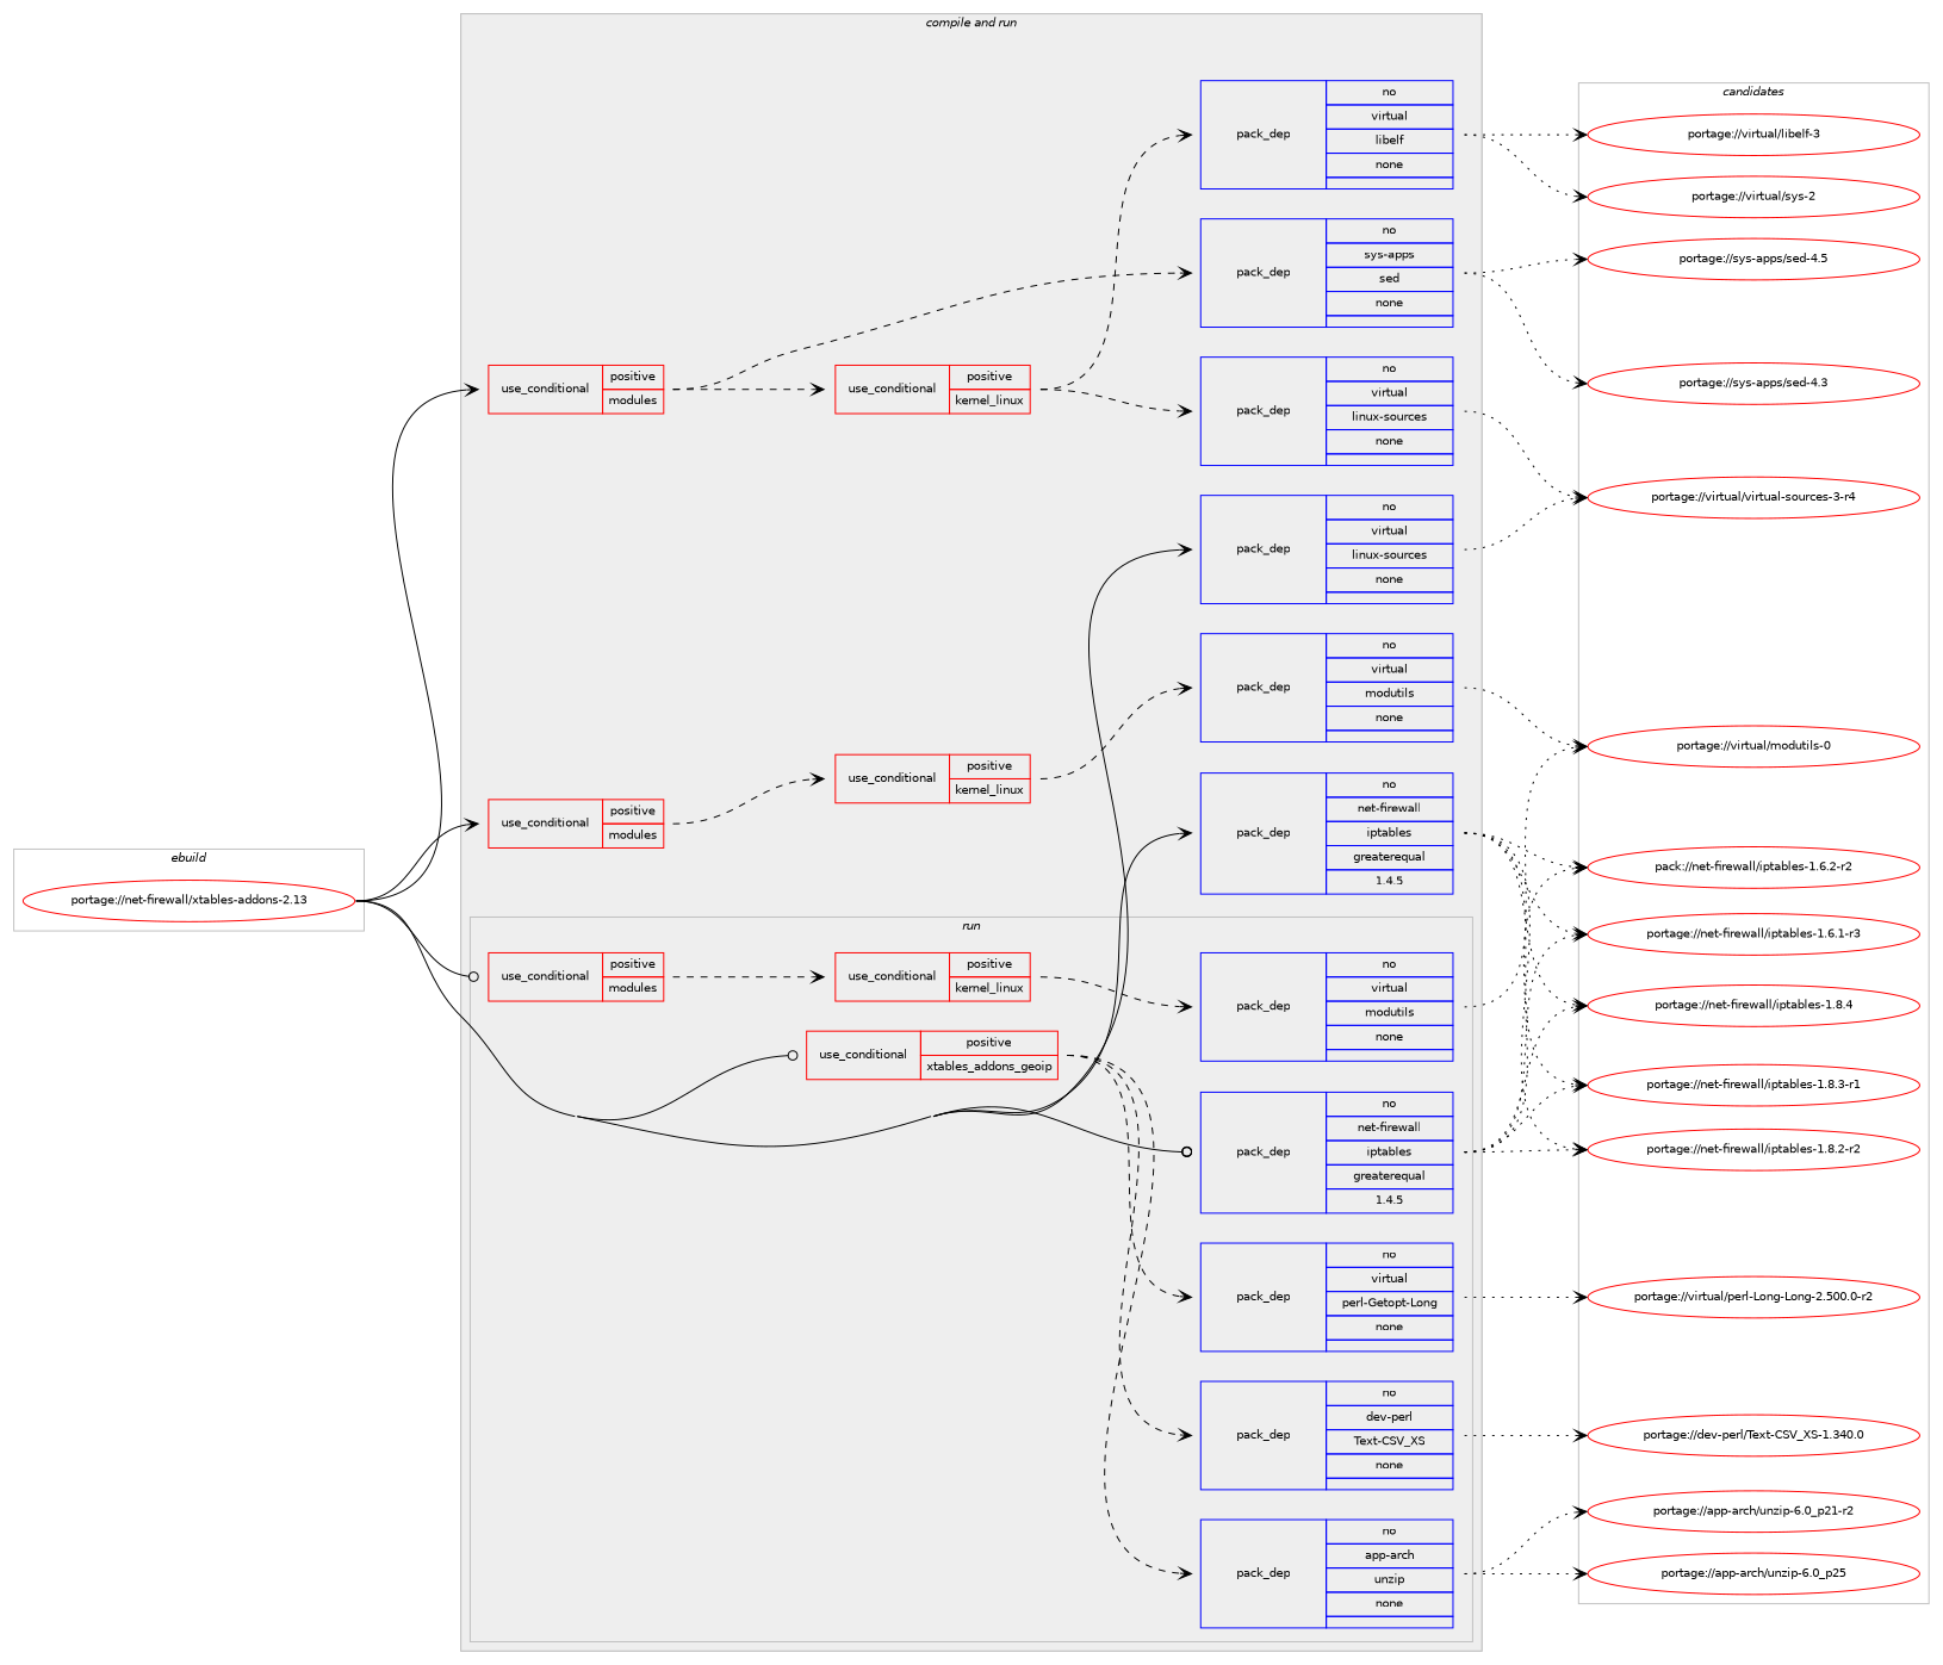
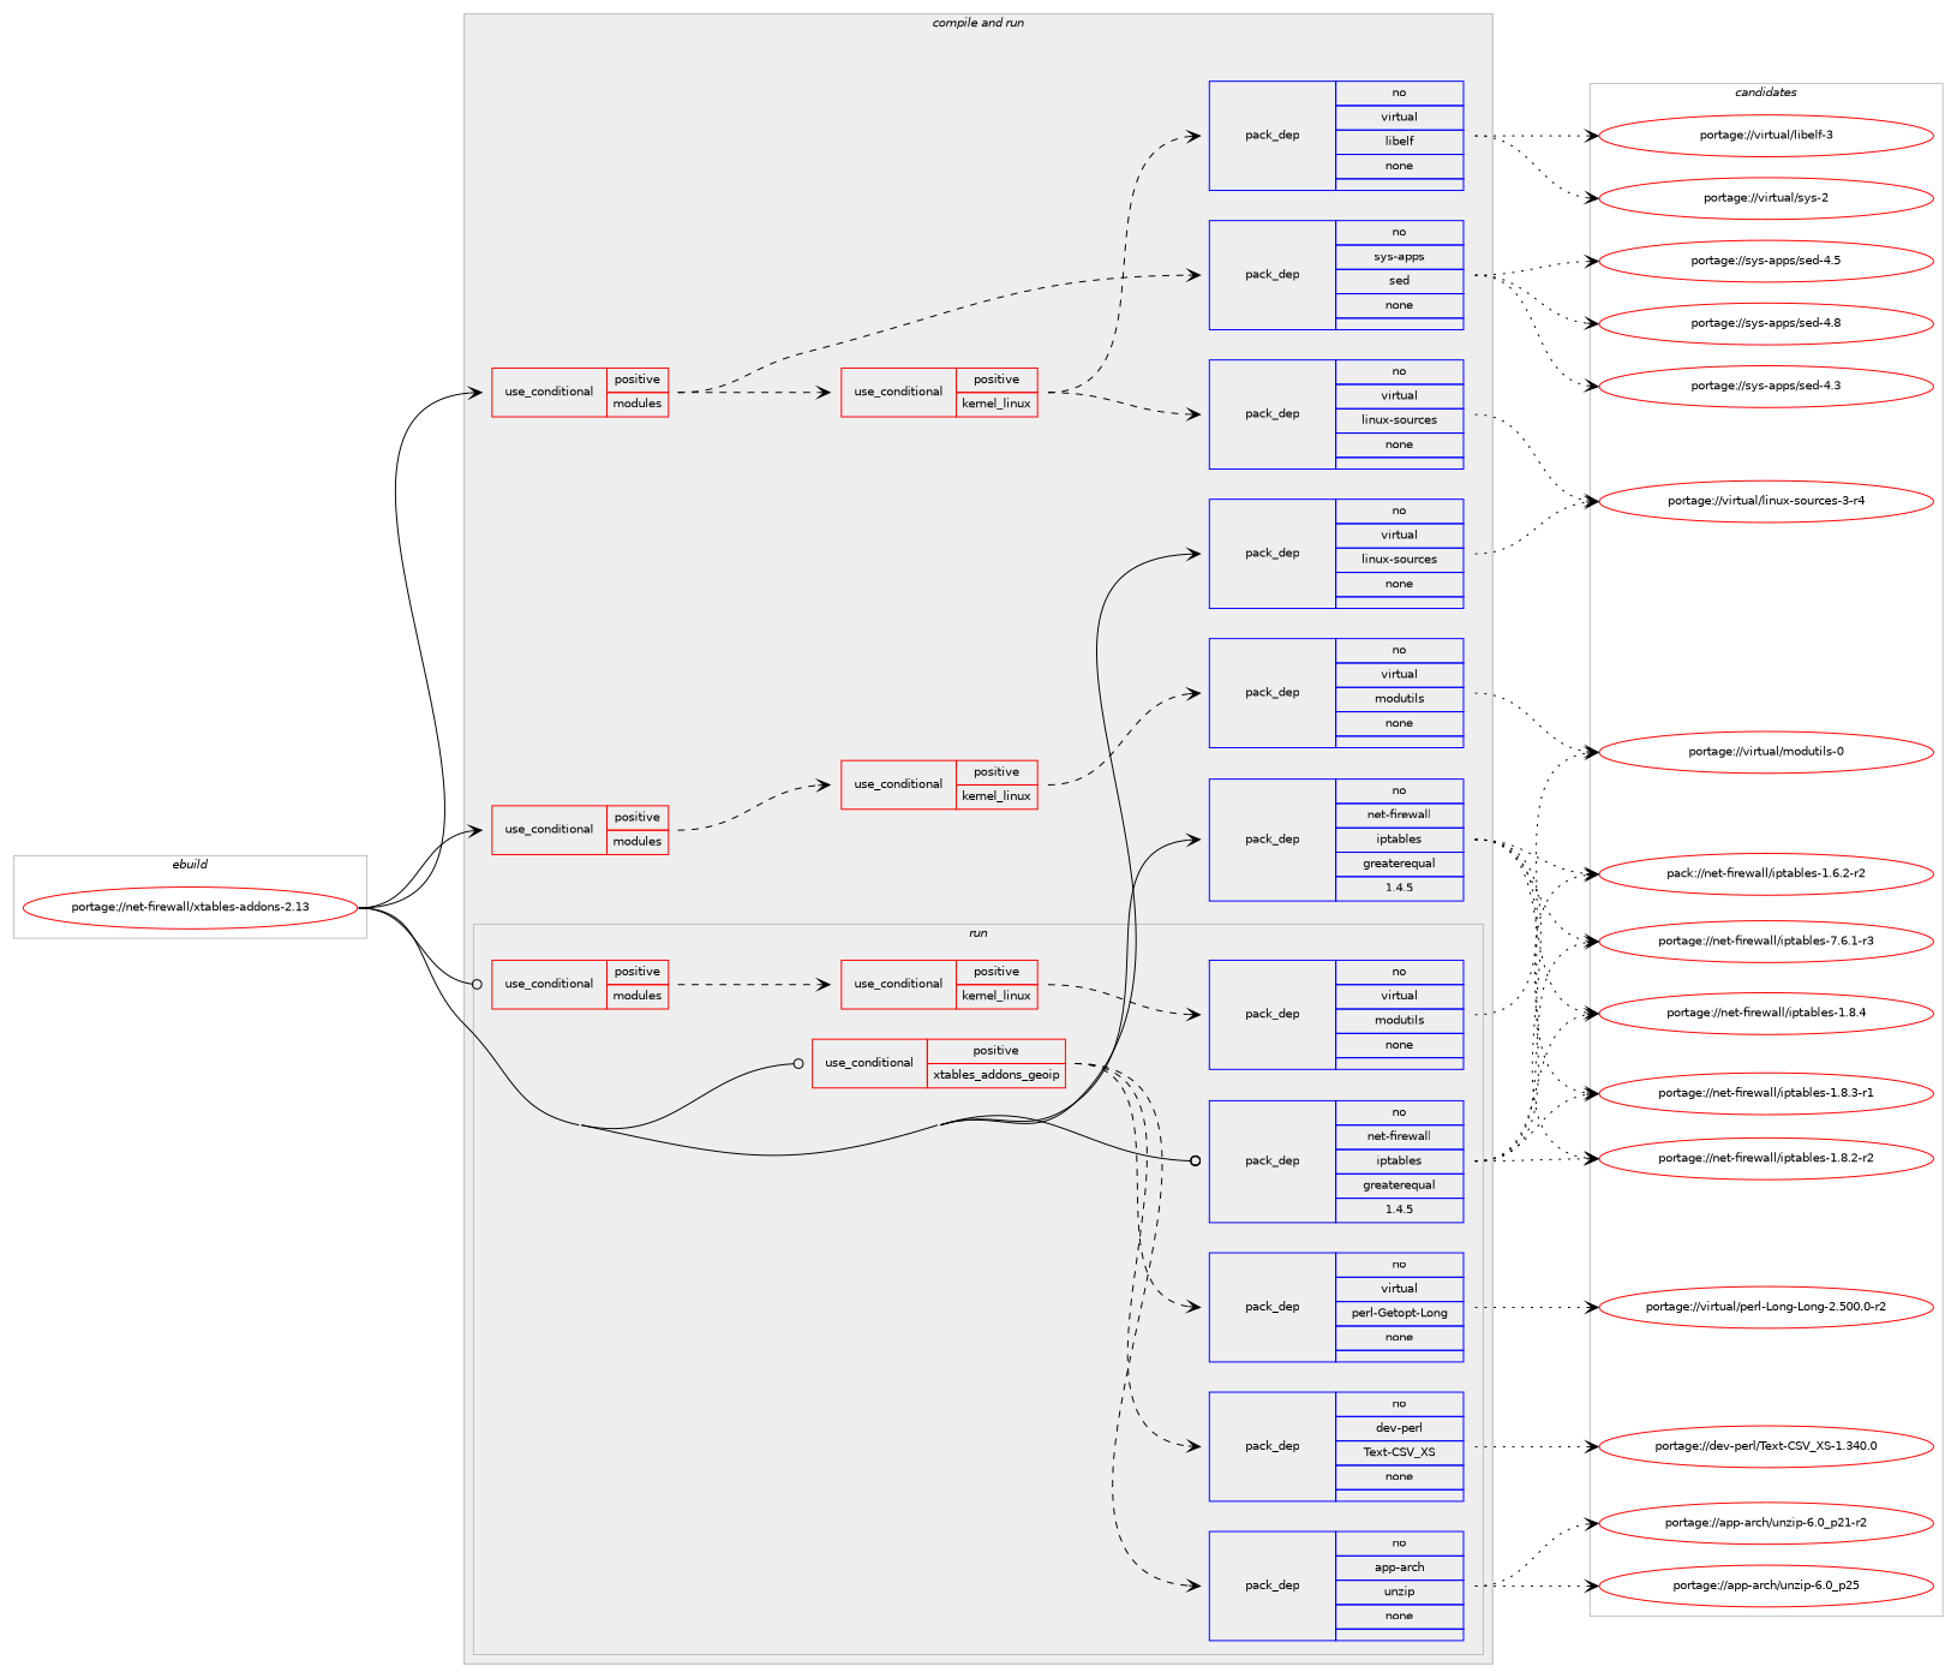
  digraph {
    compound=true
    concentrate=true
    fontname=Helvetica
    fontsize=10
    newrank=true
    rankdir=LR
    ranksep=1.5
    node [color=red fontname=Helvetica fontsize=10 shape=none]
    edge [arrowhead=vee headport=w style=dotted tailport=e weight=100]
    n1 [label="portage://net-firewall/xtables-addons-2.13" width=4 shape=""]
    n2 [color=blue label=<<TABLE BORDER="0" CELLBORDER="1" CELLSPACING="0" CELLPADDING="4" WIDTH="220"><TR><TD ROWSPAN="6" CELLPADDING="30">pack_dep</TD></TR><TR><TD WIDTH="110">no</TD></TR><TR><TD>virtual</TD></TR><TR><TD>modutils</TD></TR><TR><TD>none</TD></TR><TR><TD></TD></TR></TABLE>>]
    n3 [label=<<TABLE BORDER="0" CELLBORDER="1" CELLSPACING="0" CELLPADDING="4"><TR><TD ROWSPAN="3" CELLPADDING="10">use_conditional</TD></TR><TR><TD>positive</TD></TR><TR><TD>kernel_linux</TD></TR></TABLE>>]
    n4 [label=<<TABLE BORDER="0" CELLBORDER="1" CELLSPACING="0" CELLPADDING="4"><TR><TD ROWSPAN="3" CELLPADDING="10">use_conditional</TD></TR><TR><TD>positive</TD></TR><TR><TD>modules</TD></TR></TABLE>>]
    n5 [color=blue label=<<TABLE BORDER="0" CELLBORDER="1" CELLSPACING="0" CELLPADDING="4" WIDTH="220"><TR><TD ROWSPAN="6" CELLPADDING="30">pack_dep</TD></TR><TR><TD WIDTH="110">no</TD></TR><TR><TD>sys-apps</TD></TR><TR><TD>sed</TD></TR><TR><TD>none</TD></TR><TR><TD></TD></TR></TABLE>>]
    n6 [color=blue label=<<TABLE BORDER="0" CELLBORDER="1" CELLSPACING="0" CELLPADDING="4" WIDTH="220"><TR><TD ROWSPAN="6" CELLPADDING="30">pack_dep</TD></TR><TR><TD WIDTH="110">no</TD></TR><TR><TD>virtual</TD></TR><TR><TD>linux-sources</TD></TR><TR><TD>none</TD></TR><TR><TD></TD></TR></TABLE>>]
    n7 [color=blue label=<<TABLE BORDER="0" CELLBORDER="1" CELLSPACING="0" CELLPADDING="4" WIDTH="220"><TR><TD ROWSPAN="6" CELLPADDING="30">pack_dep</TD></TR><TR><TD WIDTH="110">no</TD></TR><TR><TD>virtual</TD></TR><TR><TD>libelf</TD></TR><TR><TD>none</TD></TR><TR><TD></TD></TR></TABLE>>]
    n8 [label=<<TABLE BORDER="0" CELLBORDER="1" CELLSPACING="0" CELLPADDING="4"><TR><TD ROWSPAN="3" CELLPADDING="10">use_conditional</TD></TR><TR><TD>positive</TD></TR><TR><TD>kernel_linux</TD></TR></TABLE>>]
    n9 [label=<<TABLE BORDER="0" CELLBORDER="1" CELLSPACING="0" CELLPADDING="4"><TR><TD ROWSPAN="3" CELLPADDING="10">use_conditional</TD></TR><TR><TD>positive</TD></TR><TR><TD>modules</TD></TR></TABLE>>]
    n10 [color=blue label=<<TABLE BORDER="0" CELLBORDER="1" CELLSPACING="0" CELLPADDING="4" WIDTH="220"><TR><TD ROWSPAN="6" CELLPADDING="30">pack_dep</TD></TR><TR><TD WIDTH="110">no</TD></TR><TR><TD>net-firewall</TD></TR><TR><TD>iptables</TD></TR><TR><TD>greaterequal</TD></TR><TR><TD>1.4.5</TD></TR></TABLE>>]
    n11 [color=blue label=<<TABLE BORDER="0" CELLBORDER="1" CELLSPACING="0" CELLPADDING="4" WIDTH="220"><TR><TD ROWSPAN="6" CELLPADDING="30">pack_dep</TD></TR><TR><TD WIDTH="110">no</TD></TR><TR><TD>virtual</TD></TR><TR><TD>linux-sources</TD></TR><TR><TD>none</TD></TR><TR><TD></TD></TR></TABLE>>]
    n12 [color=blue label=<<TABLE BORDER="0" CELLBORDER="1" CELLSPACING="0" CELLPADDING="4" WIDTH="220"><TR><TD ROWSPAN="6" CELLPADDING="30">pack_dep</TD></TR><TR><TD WIDTH="110">no</TD></TR><TR><TD>virtual</TD></TR><TR><TD>modutils</TD></TR><TR><TD>none</TD></TR><TR><TD></TD></TR></TABLE>>]
    n13 [label=<<TABLE BORDER="0" CELLBORDER="1" CELLSPACING="0" CELLPADDING="4"><TR><TD ROWSPAN="3" CELLPADDING="10">use_conditional</TD></TR><TR><TD>positive</TD></TR><TR><TD>kernel_linux</TD></TR></TABLE>>]
    n14 [label=<<TABLE BORDER="0" CELLBORDER="1" CELLSPACING="0" CELLPADDING="4"><TR><TD ROWSPAN="3" CELLPADDING="10">use_conditional</TD></TR><TR><TD>positive</TD></TR><TR><TD>modules</TD></TR></TABLE>>]
    n15 [color=blue label=<<TABLE BORDER="0" CELLBORDER="1" CELLSPACING="0" CELLPADDING="4" WIDTH="220"><TR><TD ROWSPAN="6" CELLPADDING="30">pack_dep</TD></TR><TR><TD WIDTH="110">no</TD></TR><TR><TD>app-arch</TD></TR><TR><TD>unzip</TD></TR><TR><TD>none</TD></TR><TR><TD></TD></TR></TABLE>>]
    n16 [color=blue label=<<TABLE BORDER="0" CELLBORDER="1" CELLSPACING="0" CELLPADDING="4" WIDTH="220"><TR><TD ROWSPAN="6" CELLPADDING="30">pack_dep</TD></TR><TR><TD WIDTH="110">no</TD></TR><TR><TD>dev-perl</TD></TR><TR><TD>Text-CSV_XS</TD></TR><TR><TD>none</TD></TR><TR><TD></TD></TR></TABLE>>]
    n17 [color=blue label=<<TABLE BORDER="0" CELLBORDER="1" CELLSPACING="0" CELLPADDING="4" WIDTH="220"><TR><TD ROWSPAN="6" CELLPADDING="30">pack_dep</TD></TR><TR><TD WIDTH="110">no</TD></TR><TR><TD>virtual</TD></TR><TR><TD>perl-Getopt-Long</TD></TR><TR><TD>none</TD></TR><TR><TD></TD></TR></TABLE>>]
    n18 [label=<<TABLE BORDER="0" CELLBORDER="1" CELLSPACING="0" CELLPADDING="4"><TR><TD ROWSPAN="3" CELLPADDING="10">use_conditional</TD></TR><TR><TD>positive</TD></TR><TR><TD>xtables_addons_geoip</TD></TR></TABLE>>]
    n19 [color=blue label=<<TABLE BORDER="0" CELLBORDER="1" CELLSPACING="0" CELLPADDING="4" WIDTH="220"><TR><TD ROWSPAN="6" CELLPADDING="30">pack_dep</TD></TR><TR><TD WIDTH="110">no</TD></TR><TR><TD>net-firewall</TD></TR><TR><TD>iptables</TD></TR><TR><TD>greaterequal</TD></TR><TR><TD>1.4.5</TD></TR></TABLE>>]
    n20 [label="portage://virtual/modutils-0" width=4 shape=""]
+   n21 [label="portage://sys-apps/sed-4.8" width=4 shape=""]
    n22 [label="portage://sys-apps/sed-4.3" width=4 shape=""]
    n23 [label="portage://sys-apps/sed-4.5" width=4 shape=""]
-   n24 [label="portage://virtual/virtual-sources-3-r4" width=4 shape=""]
+   n24 [label="portage://virtual/linux-sources-3-r4" width=4 shape=""]
    n25 [label="portage://virtual/perl-Long-Long-2.500.0-r2" width=4 shape=""]
    n26 [label="portage://virtual/libelf-3" width=4 shape=""]
    n27 [label="portage://virtual/sys-2" width=4 shape=""]
    n28 [label="portage://net-firewall/iptables-1.8.4" width=4 shape=""]
    n29 [label="portage://net-firewall/iptables-1.8.3-r1" width=4 shape=""]
    n30 [label="portage://net-firewall/iptables-1.8.2-r2" width=4 shape=""]
    n31 [label="pack://net-firewall/iptables-1.6.2-r2" width=4 shape=""]
-   n32 [label="portage://net-firewall/iptables-1.6.1-r3" width=4 shape=""]
+   n32 [label="portage://net-firewall/iptables-7.6.1-r3" width=4 shape=""]
    n33 [label="portage://app-arch/unzip-6.0_p25" width=4 shape=""]
    n34 [label="portage://app-arch/unzip-6.0_p21-r2" width=4 shape=""]
    n35 [label="portage://dev-perl/Text-CSV_XS-1.340.0" width=4 shape=""]
    subgraph cluster_1 {
      color=gray
      label=<<i>ebuild</i>>
      rank=same
      n1
    }
    subgraph cluster_2 {
      color=gray
      label=<<i>dependencies</i>>
      subgraph cluster_3 {
        color=gray
        fillcolor="#eeeeee"
        label=<<i>compile</i>>
        style=filled
        subgraph sub_4 {
          color=gray
          fillcolor="#eeeeee"
          label=<<i>compile</i>>
          style=filled
          n4
          subgraph sub_5 {
            color=gray
            fillcolor="#eeeeee"
            label=<<i>compile</i>>
            style=filled
            n3
            subgraph sub_6 {
              color=gray
              fillcolor="#eeeeee"
              label=<<i>compile</i>>
              style=filled
              n2
            }
          }
        }
        subgraph sub_7 {
          color=gray
          fillcolor="#eeeeee"
          label=<<i>compile</i>>
          style=filled
          n9
          subgraph sub_8 {
            color=gray
            fillcolor="#eeeeee"
            label=<<i>compile</i>>
            style=filled
            n5
          }
          subgraph sub_9 {
            color=gray
            fillcolor="#eeeeee"
            label=<<i>compile</i>>
            style=filled
            n8
            subgraph sub_10 {
              color=gray
              fillcolor="#eeeeee"
              label=<<i>compile</i>>
              style=filled
              n6
            }
            subgraph sub_11 {
              color=gray
              fillcolor="#eeeeee"
              label=<<i>compile</i>>
              style=filled
              n7
            }
          }
        }
        subgraph sub_12 {
          color=gray
          fillcolor="#eeeeee"
          label=<<i>compile</i>>
          style=filled
          n10
        }
        subgraph sub_13 {
          color=gray
          fillcolor="#eeeeee"
          label=<<i>compile</i>>
          style=filled
          n11
        }
      }
      subgraph cluster_14 {
        color=gray
        fillcolor="#eeeeee"
        label=<<i>compile and run</i>>
        style=filled
      }
      subgraph cluster_15 {
        color=gray
        fillcolor="#eeeeee"
        label=<<i>run</i>>
        style=filled
        subgraph sub_16 {
          color=gray
          fillcolor="#eeeeee"
          label=<<i>run</i>>
          style=filled
          n14
          subgraph sub_17 {
            color=gray
            fillcolor="#eeeeee"
            label=<<i>run</i>>
            style=filled
            n13
            subgraph sub_18 {
              color=gray
              fillcolor="#eeeeee"
              label=<<i>run</i>>
              style=filled
              n12
            }
          }
        }
        subgraph sub_19 {
          color=gray
          fillcolor="#eeeeee"
          label=<<i>run</i>>
          style=filled
          n18
          subgraph sub_20 {
            color=gray
            fillcolor="#eeeeee"
            label=<<i>run</i>>
            style=filled
            n15
          }
          subgraph sub_21 {
            color=gray
            fillcolor="#eeeeee"
            label=<<i>run</i>>
            style=filled
            n16
          }
          subgraph sub_22 {
            color=gray
            fillcolor="#eeeeee"
            label=<<i>run</i>>
            style=filled
            n17
          }
        }
        subgraph sub_23 {
          color=gray
          fillcolor="#eeeeee"
          label=<<i>run</i>>
          style=filled
          n19
        }
      }
    }
    subgraph cluster_24 {
      color=gray
      label=<<i>candidates</i>>
      rank=same
      subgraph sub_25 {
        color=black
        label=<<i>candidates</i>>
        nodesep=1
        rank=same
        n20
      }
      subgraph sub_26 {
        color=black
        label=<<i>candidates</i>>
        nodesep=1
        rank=same
+       n21
        n22
        n23
      }
      subgraph sub_27 {
        color=black
        label=<<i>candidates</i>>
        nodesep=1
        rank=same
        n24
      }
      subgraph sub_28 {
        color=black
        label=<<i>candidates</i>>
        nodesep=1
        rank=same
        n25
      }
      subgraph sub_29 {
        color=black
        label=<<i>candidates</i>>
        nodesep=1
        rank=same
        n26
        n27
      }
      subgraph sub_30 {
        color=black
        label=<<i>candidates</i>>
        nodesep=1
        rank=same
        n28
        n29
        n30
        n31
        n32
      }
      subgraph sub_31 {
        color=black
        label=<<i>candidates</i>>
        nodesep=1
        rank=same
        n24
      }
      subgraph sub_32 {
        color=black
        label=<<i>candidates</i>>
        nodesep=1
        rank=same
        n20
      }
      subgraph sub_33 {
        color=black
        label=<<i>candidates</i>>
        nodesep=1
        rank=same
        n33
        n34
      }
      subgraph sub_34 {
        color=black
        label=<<i>candidates</i>>
        nodesep=1
        rank=same
        n35
      }
      subgraph sub_35 {
        color=black
        label=<<i>candidates</i>>
        nodesep=1
        rank=same
        n28
        n29
        n30
        n31
        n32
      }
    }
    n1 -> n4 [style=solid weight=20]
    n1 -> n9 [style=solid weight=20]
    n1 -> n10 [style=solid weight=20]
    n1 -> n11 [style=solid weight=20]
    n1 -> n14 [arrowhead=odot style=solid weight=20]
    n1 -> n18 [arrowhead=odot style=solid weight=20]
    n1 -> n19 [arrowhead=odot style=solid weight=20]
    n2 -> n20
    n3 -> n2 [style=dashed weight=20]
    n4 -> n3 [style=dashed weight=20]
+   n5 -> n21
    n5 -> n22
    n5 -> n23
    n6 -> n24
    n7 -> n26
    n7 -> n27
    n8 -> n6 [style=dashed weight=20]
    n8 -> n7 [style=dashed weight=20]
    n9 -> n5 [style=dashed weight=20]
    n9 -> n8 [style=dashed weight=20]
    n10 -> n28
    n10 -> n29
    n10 -> n30
    n10 -> n31
    n10 -> n32
    n11 -> n24
    n12 -> n20
    n13 -> n12 [style=dashed weight=20]
    n14 -> n13 [style=dashed weight=20]
    n15 -> n33
    n15 -> n34
    n16 -> n35
    n17 -> n25
    n18 -> n15 [style=dashed weight=20]
    n18 -> n16 [style=dashed weight=20]
    n18 -> n17 [style=dashed weight=20]
    n19 -> n28
    n19 -> n29
    n19 -> n30
    n19 -> n31
    n19 -> n32
  }
